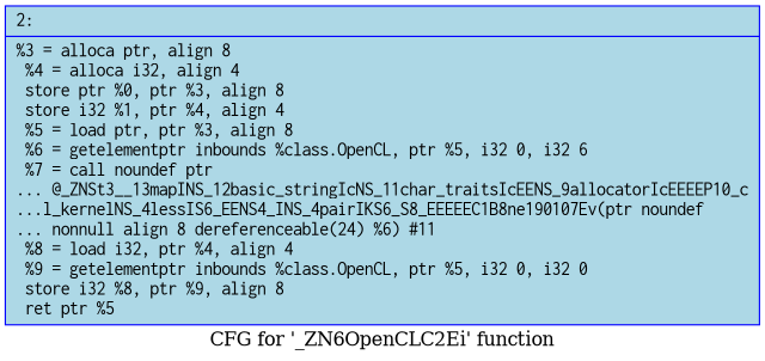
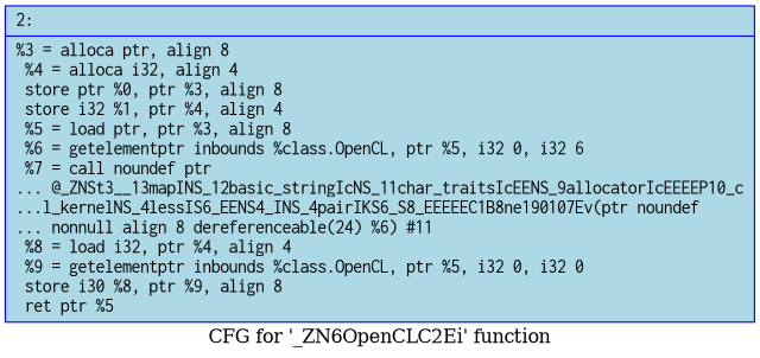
  digraph {
    label="CFG for '_ZN6OpenCLC2Ei' function"
-   n1 [color=blue fillcolor=lightblue fontname=Courier label="{2:\l|  %3 = alloca ptr, align 8\l  %4 = alloca i32, align 4\l  store ptr %0, ptr %3, align 8\l  store i32 %1, ptr %4, align 4\l  %5 = load ptr, ptr %3, align 8\l  %6 = getelementptr inbounds %class.OpenCL, ptr %5, i32 0, i32 6\l  %7 = call noundef ptr\l... @_ZNSt3__13mapINS_12basic_stringIcNS_11char_traitsIcEENS_9allocatorIcEEEEP10_c\l...l_kernelNS_4lessIS6_EENS4_INS_4pairIKS6_S8_EEEEEC1B8ne190107Ev(ptr noundef\l... nonnull align 8 dereferenceable(24) %6) #11\l  %8 = load i32, ptr %4, align 4\l  %9 = getelementptr inbounds %class.OpenCL, ptr %5, i32 0, i32 0\l  store i32 %8, ptr %9, align 8\l  ret ptr %5\l}" shape=record style=filled]
+   n1 [color=blue fillcolor=lightblue fontname=Courier label="{2:\l|  %3 = alloca ptr, align 8\l  %4 = alloca i32, align 4\l  store ptr %0, ptr %3, align 8\l  store i32 %1, ptr %4, align 4\l  %5 = load ptr, ptr %3, align 8\l  %6 = getelementptr inbounds %class.OpenCL, ptr %5, i32 0, i32 6\l  %7 = call noundef ptr\l... @_ZNSt3__13mapINS_12basic_stringIcNS_11char_traitsIcEENS_9allocatorIcEEEEP10_c\l...l_kernelNS_4lessIS6_EENS4_INS_4pairIKS6_S8_EEEEEC1B8ne190107Ev(ptr noundef\l... nonnull align 8 dereferenceable(24) %6) #11\l  %8 = load i32, ptr %4, align 4\l  %9 = getelementptr inbounds %class.OpenCL, ptr %5, i32 0, i32 0\l  store i30 %8, ptr %9, align 8\l  ret ptr %5\l}" shape=record style=filled]
  }
